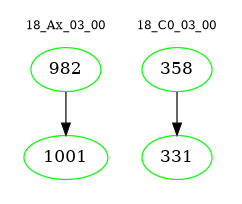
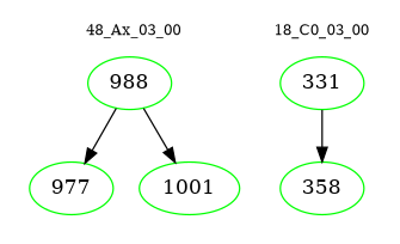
  digraph {
    node [color=green]
    edge [color=black]
-   n1 [label=982]
+   n1 [label=988]
+   n2 [label=977]
    n3 [label=1001]
    n4 [label=331]
    n5 [label=358]
    subgraph cluster_1 {
      color=white
      fontsize=10
-     label="18_Ax_03_00"
+     label="48_Ax_03_00"
      n1
+     n2
      n3
    }
    subgraph cluster_2 {
      color=white
      fontsize=10
      label="18_C0_03_00"
      n4
      n5
    }
+   n1 -> n2
    n1 -> n3
-   n5 -> n4
+   n4 -> n5
  }
